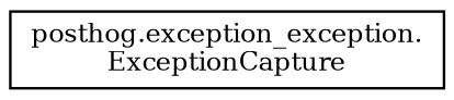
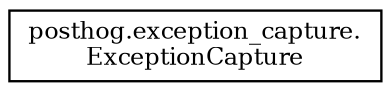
  digraph {
    rankdir=LR
    fontname="DejaVu Serif"
-   n1 [color=black fillcolor=white fontname="DejaVu Serif" fontsize=10 height=0.2 label="posthog.exception_exception.\lExceptionCapture" shape=record style=filled width=0.4]
+   n1 [color=black fillcolor=white fontname="DejaVu Serif" fontsize=10 height=0.2 label="posthog.exception_capture.\lExceptionCapture" shape=record style=filled width=0.4]
  }
